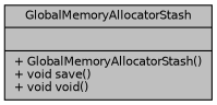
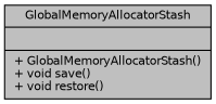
  digraph {
-   n1 [color=black fillcolor=grey75 fontcolor=black fontname=Helvetica fontsize=10 height=0.2 label="{GlobalMemoryAllocatorStash\n||+  GlobalMemoryAllocatorStash()\l+ void save()\l+ void void()\l}" shape=record style=filled width=0.4]
+   n1 [color=black fillcolor=grey75 fontcolor=black fontname=Helvetica fontsize=10 height=0.2 label="{GlobalMemoryAllocatorStash\n||+  GlobalMemoryAllocatorStash()\l+ void save()\l+ void restore()\l}" shape=record style=filled width=0.4]
  }
